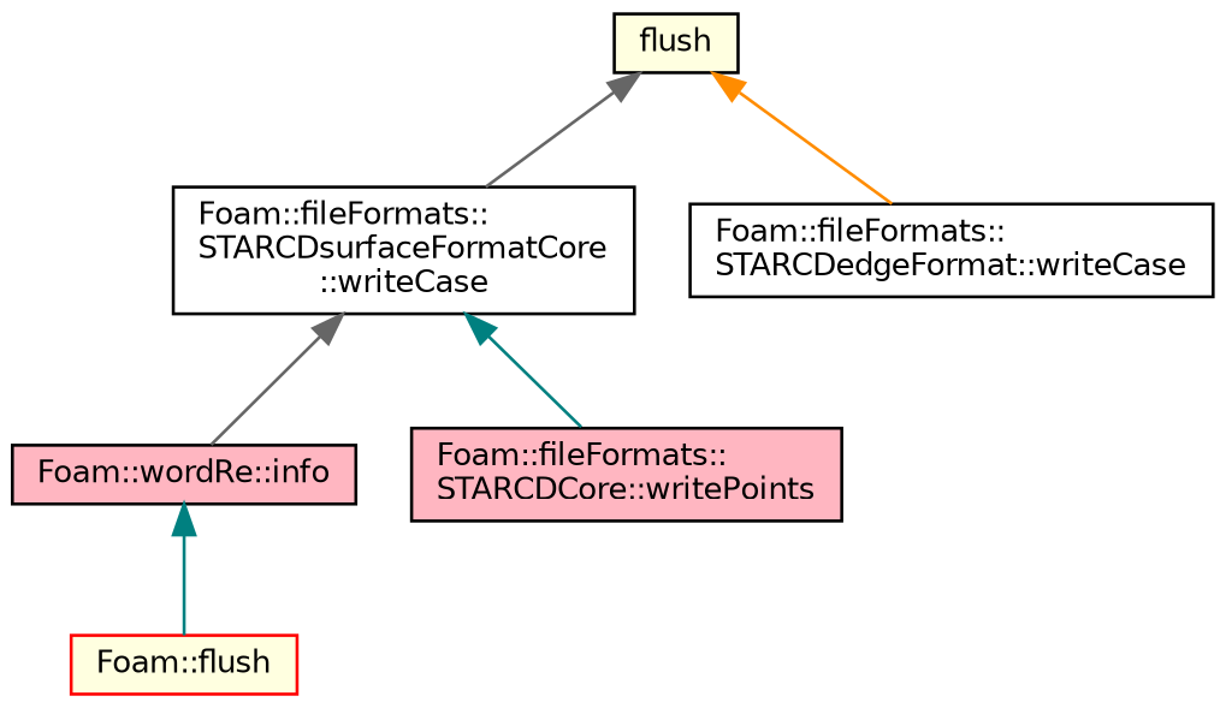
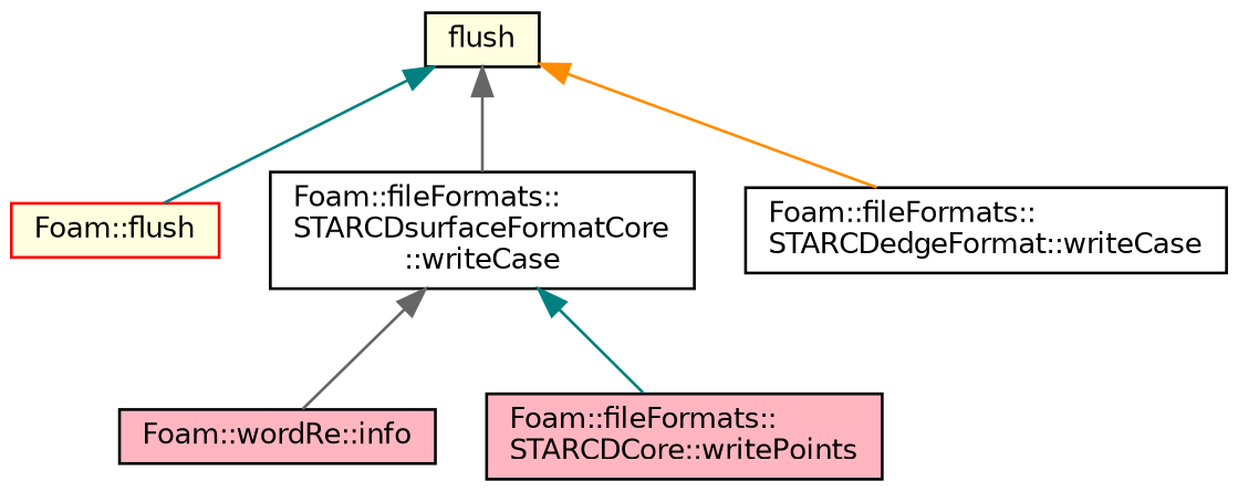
  digraph {
    rankdir=TB
    node [color=black fillcolor=lightyellow fontname=Helvetica fontsize=10 shape=record style=filled]
    edge [color=teal dir=back fontname=Helvetica fontsize=10 labelfontname=Helvetica labelfontsize=10 style=solid]
    n1 [fontcolor=black height=0.2 label=flush width=0.4]
    n2 [color=red height=0.2 label="Foam::flush" width=0.4]
    n3 [fillcolor=white height=0.2 label="Foam::fileFormats::\lSTARCDsurfaceFormatCore\l::writeCase" width=0.4]
    n4 [fillcolor=white height=0.2 label="Foam::fileFormats::\lSTARCDedgeFormat::writeCase" width=0.4]
    n5 [fillcolor=lightpink height=0.2 label="Foam::wordRe::info" width=0.4]
    n6 [fillcolor=lightpink height=0.2 label="Foam::fileFormats::\lSTARCDCore::writePoints" width=0.4]
-   n5 -> n2
+   n1 -> n2
    n1 -> n3 [color=gray40]
    n1 -> n4 [color=darkorange]
    n3 -> n5 [color=gray40]
    n3 -> n6
  }
